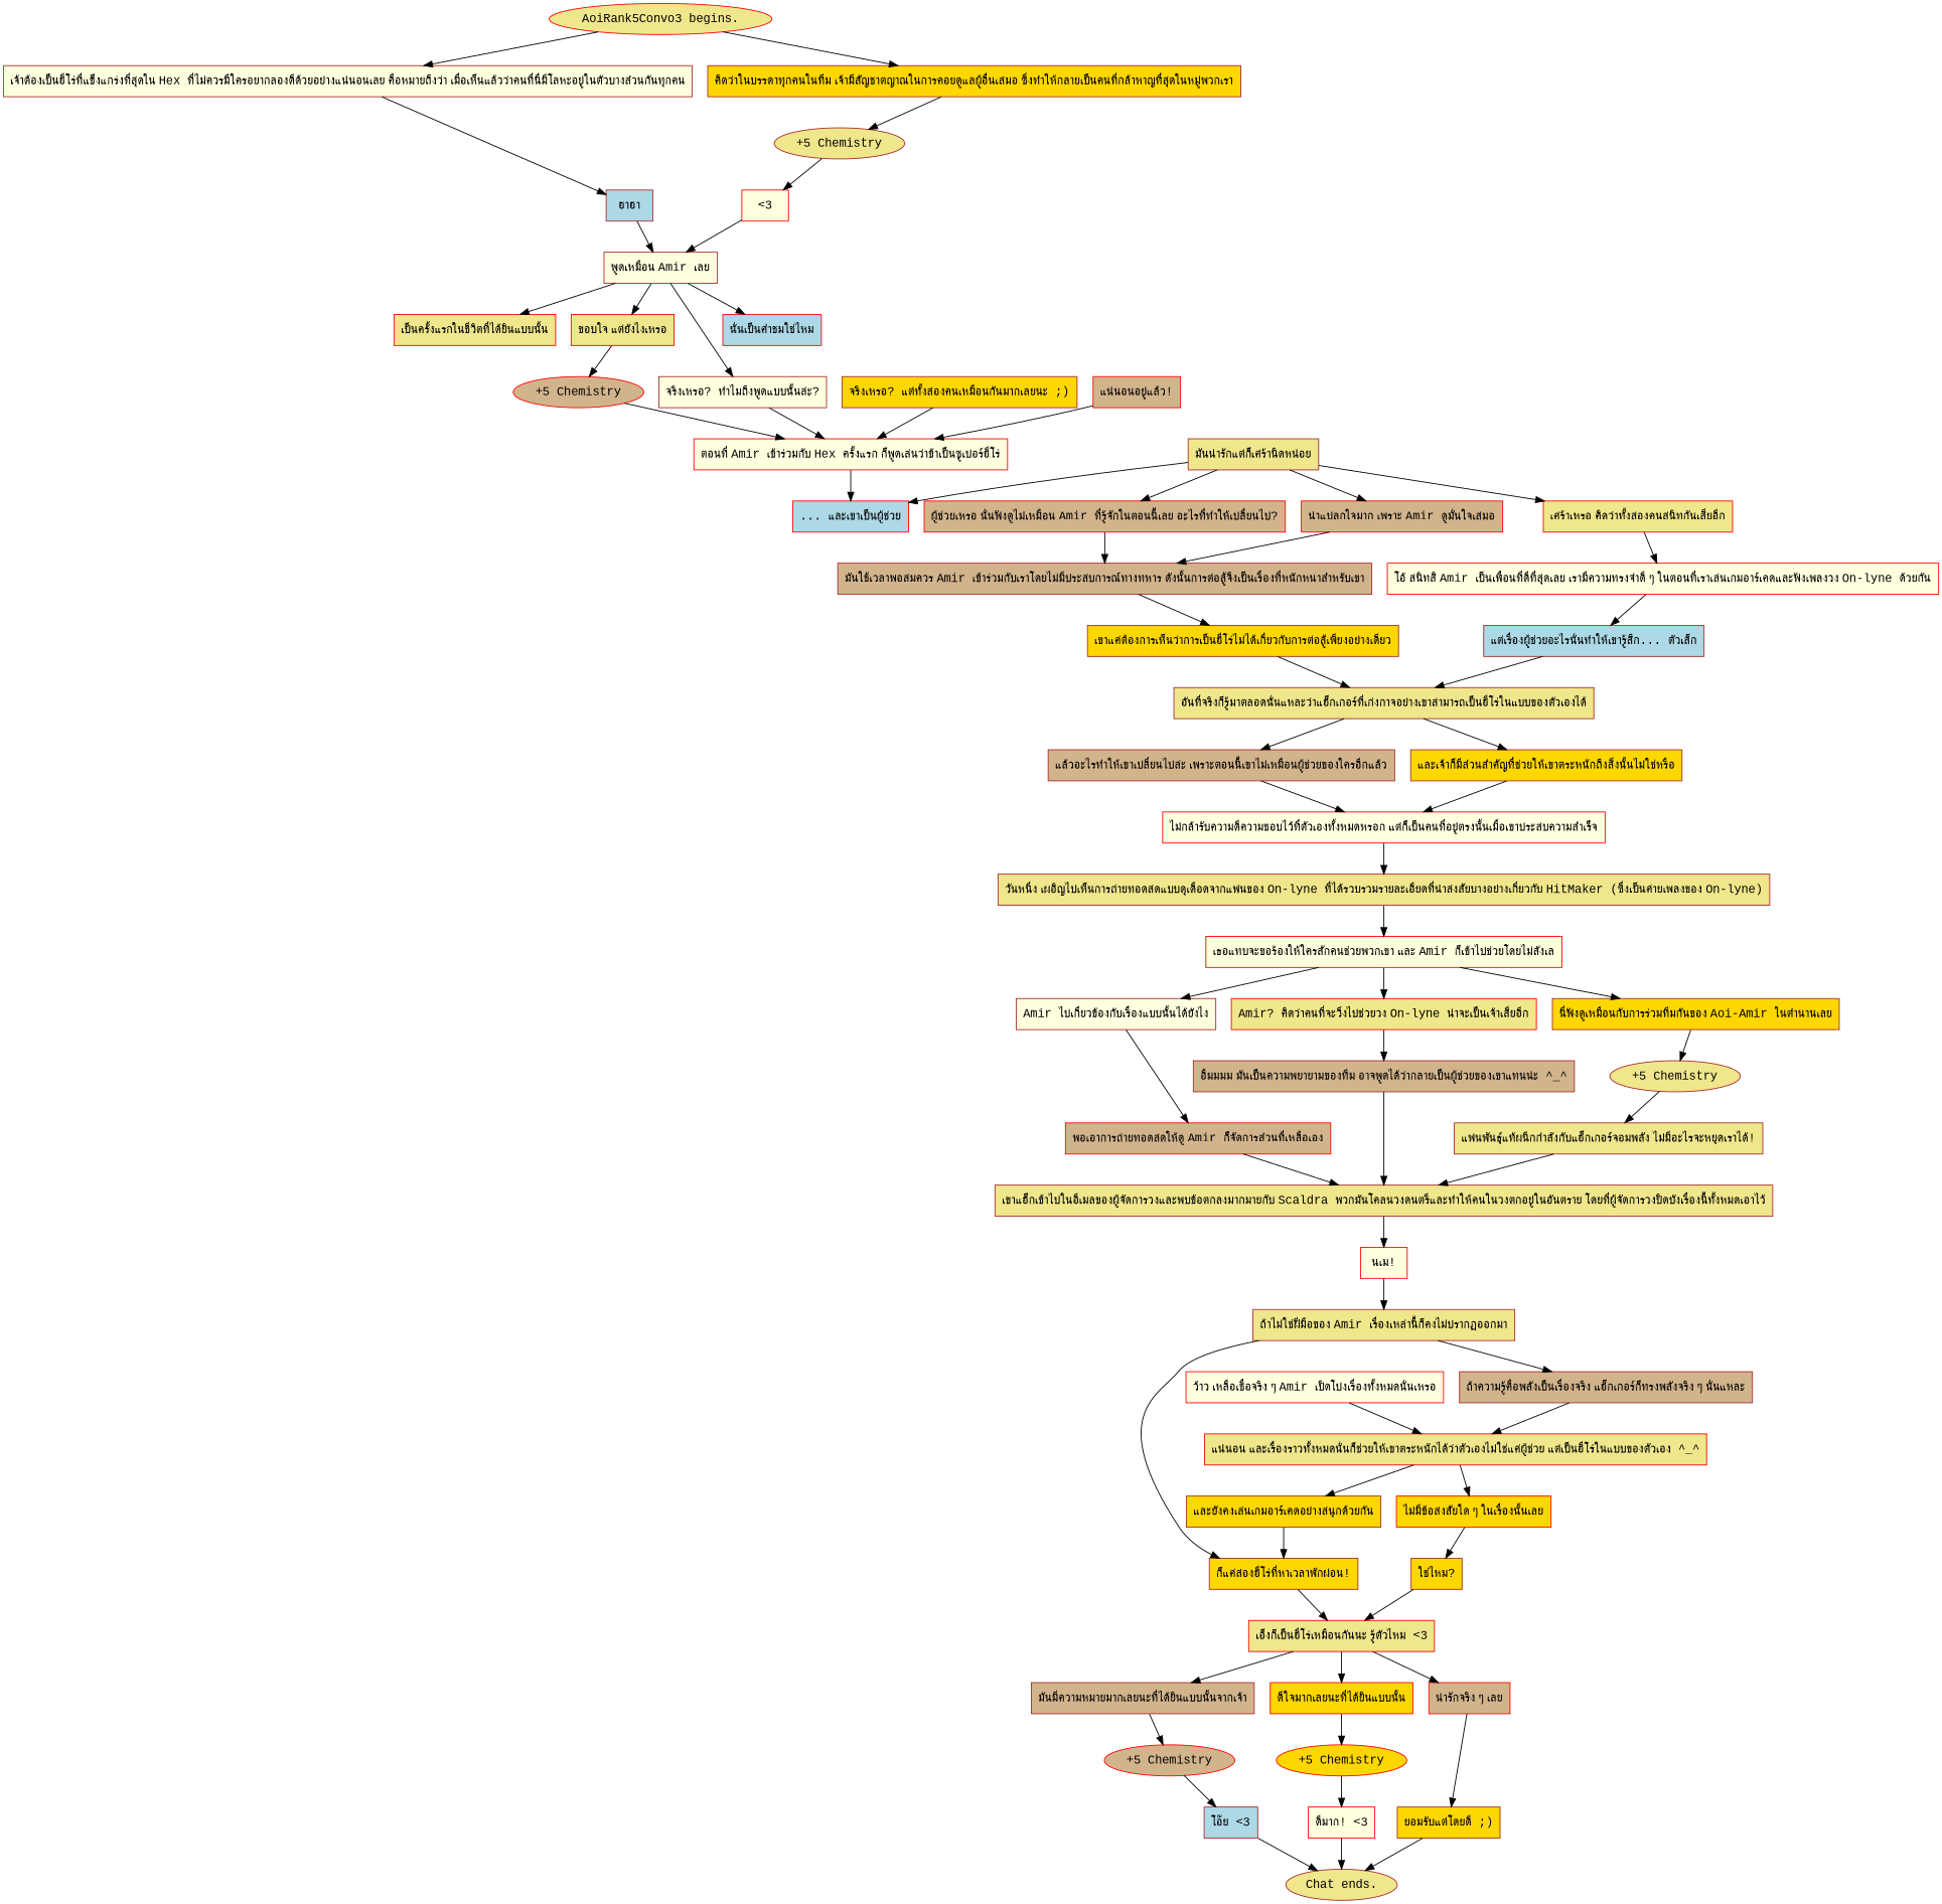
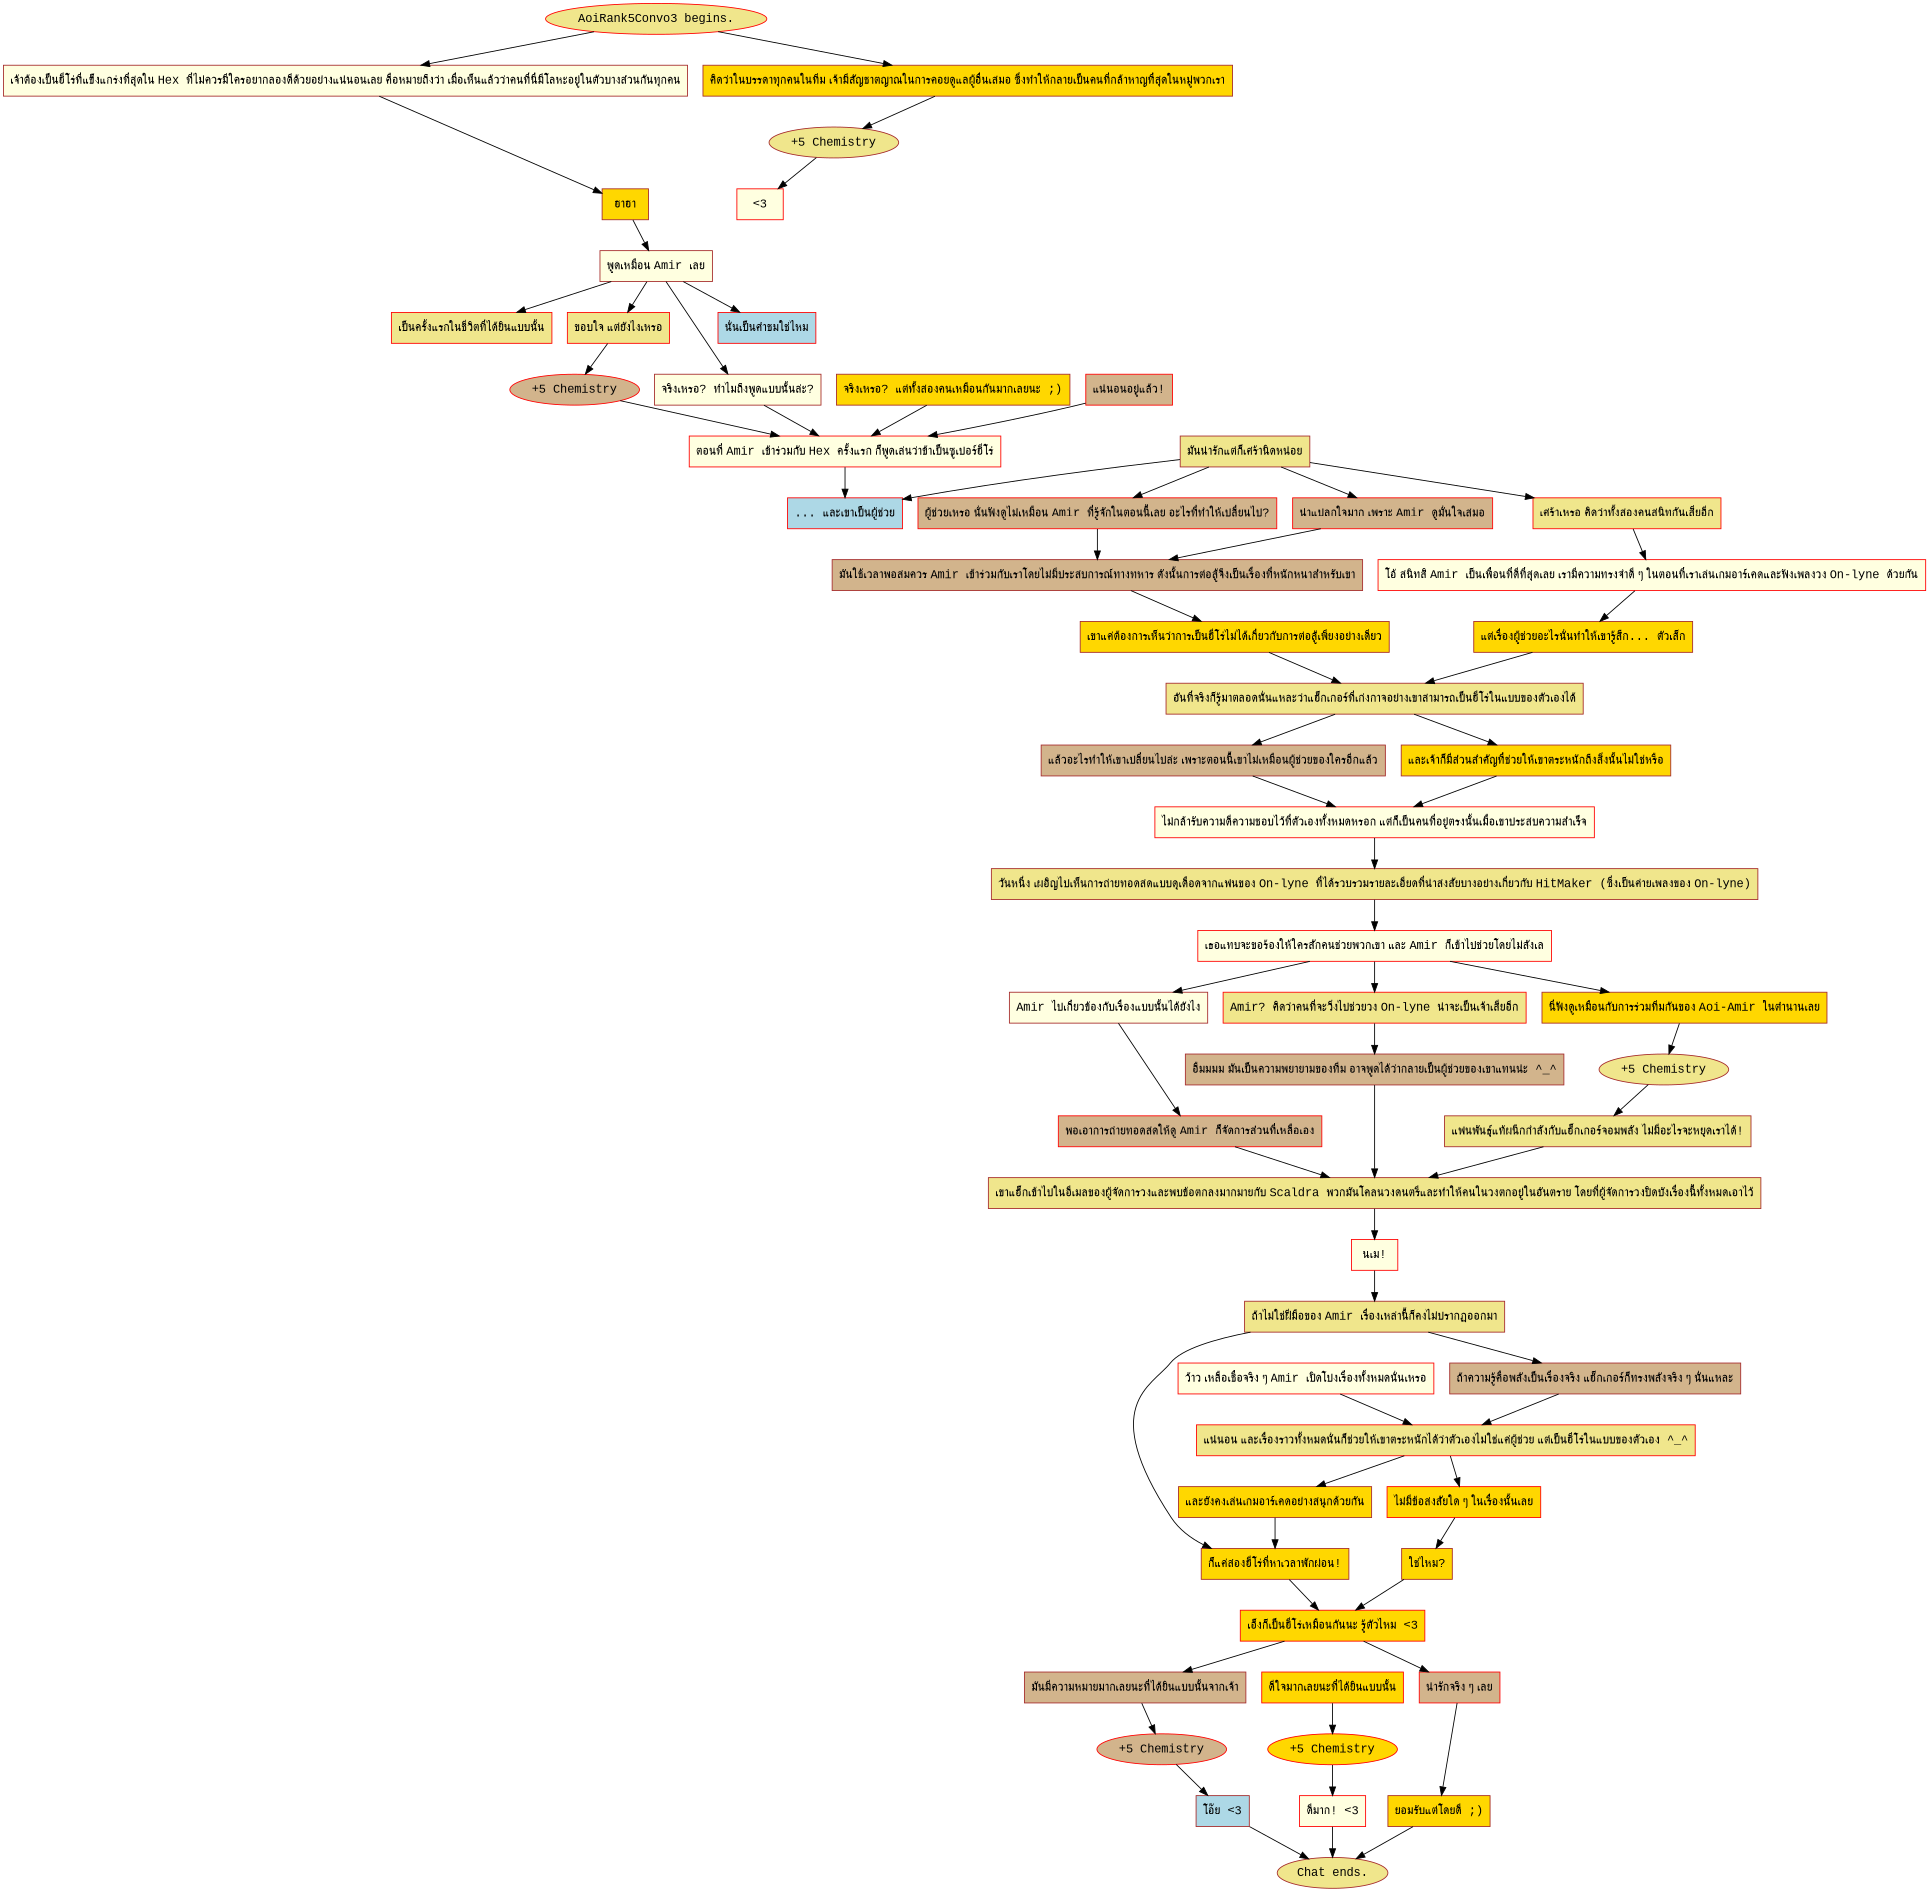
  digraph {
    fontname="Liberation Mono"
    node [color=brown fillcolor=khaki fontname="Liberation Mono" style=filled shape=box]
    edge [fontname="Liberation Mono"]
    "AoiRank5Convo3 begins." [color=red shape=""]
    n2 [fillcolor=lightyellow label="เจ้าต้องเป็นฮีโร่ที่แข็งแกร่งที่สุดใน Hex ที่ไม่ควรมีใครอยากลองดีด้วยอย่างแน่นอนเลย คือหมายถึงว่า เมื่อเห็นแล้วว่าคนที่นี่มีโลหะอยู่ในตัวบางส่วนกันทุกคน"]
    n3 [fillcolor=gold label="คิดว่าในบรรดาทุกคนในทีม เจ้ามีสัญชาตญาณในการคอยดูแลผู้อื่นเสมอ ซึ่งทำให้กลายเป็นคนที่กล้าหาญที่สุดในหมู่พวกเรา"]
-   n4 [fillcolor=lightblue label="ฮาฮา"]
+   n4 [fillcolor=gold label="ฮาฮา"]
    n5 [label="+5 Chemistry" shape=""]
    n6 [fillcolor=lightyellow label="พูดเหมือน Amir เลย"]
    n7 [color=red fillcolor=lightyellow label="<3"]
    n8 [color=red label="เป็นครั้งแรกในชีวิตที่ได้ยินแบบนั้น"]
    n9 [color=red label="ขอบใจ แต่ยังไงเหรอ"]
    n10 [fillcolor=lightyellow label="จริงเหรอ? ทำไมถึงพูดแบบนั้นล่ะ?"]
    n11 [color=red fillcolor=lightblue label="นั่นเป็นคำชมใช่ไหม"]
    n12 [color=red fillcolor=tan label="+5 Chemistry" shape=""]
    n13 [color=red fillcolor=lightyellow label="ตอนที่ Amir เข้าร่วมกับ Hex ครั้งแรก ก็พูดเล่นว่าข้าเป็นซูเปอร์ฮีโร่"]
    n14 [fillcolor=gold label="จริงเหรอ? แต่ทั้งสองคนเหมือนกันมากเลยนะ ;)"]
    n15 [color=red fillcolor=lightblue label="... และเขาเป็นผู้ช่วย"]
    n16 [color=red fillcolor=tan label="แน่นอนอยู่แล้ว!"]
    n17 [label="มันน่ารักแต่ก็เศร้านิดหน่อย"]
    n18 [color=red fillcolor=tan label="น่าแปลกใจมาก เพราะ Amir ดูมั่นใจเสมอ"]
    n19 [color=red fillcolor=tan label="ผู้ช่วยเหรอ นั่นฟังดูไม่เหมือน Amir ที่รู้จักในตอนนี้เลย อะไรที่ทำให้เปลี่ยนไป?"]
    n20 [color=red label="เศร้าเหรอ คิดว่าทั้งสองคนสนิทกันเสียอีก"]
    n21 [fillcolor=tan label="มันใช้เวลาพอสมควร Amir เข้าร่วมกับเราโดยไม่มีประสบการณ์ทางทหาร ดังนั้นการต่อสู้จึงเป็นเรื่องที่หนักหนาสำหรับเขา"]
    n22 [color=red fillcolor=lightyellow label="โอ้ สนิทสิ Amir เป็นเพื่อนที่ดีที่สุดเลย เรามีความทรงจำดี ๆ ในตอนที่เราเล่นเกมอาร์เคดและฟังเพลงวง On-lyne ด้วยกัน"]
    n23 [fillcolor=gold label="เขาแค่ต้องการเห็นว่าการเป็นฮีโร่ไม่ได้เกี่ยวกับการต่อสู้เพียงอย่างเดียว"]
-   n24 [fillcolor=lightblue label="แต่เรื่องผู้ช่วยอะไรนั่นทำให้เขารู้สึก... ตัวเล็ก"]
+   n24 [fillcolor=gold label="แต่เรื่องผู้ช่วยอะไรนั่นทำให้เขารู้สึก... ตัวเล็ก"]
    n25 [label="อันที่จริงก็รู้มาตลอดนั่นแหละว่าแฮ็กเกอร์ที่เก่งกาจอย่างเขาสามารถเป็นฮีโร่ในแบบของตัวเองได้"]
    n26 [fillcolor=tan label="แล้วอะไรทำให้เขาเปลี่ยนไปล่ะ เพราะตอนนี้เขาไม่เหมือนผู้ช่วยของใครอีกแล้ว"]
    n27 [fillcolor=gold label="และเจ้าก็มีส่วนสำคัญที่ช่วยให้เขาตระหนักถึงสิ่งนั้นไม่ใช่หรือ"]
    n28 [color=red fillcolor=lightyellow label="ไม่กล้ารับความดีความชอบไว้ที่ตัวเองทั้งหมดหรอก แต่ก็เป็นคนที่อยู่ตรงนั้นเมื่อเขาประสบความสำเร็จ"]
    n29 [label="วันหนึ่ง เผอิญไปเห็นการถ่ายทอดสดแบบดุเดือดจากแฟนของ On-lyne ที่ได้รวบรวมรายละเอียดที่น่าสงสัยบางอย่างเกี่ยวกับ HitMaker (ซึ่งเป็นค่ายเพลงของ On-lyne)"]
    n30 [color=red fillcolor=lightyellow label="เธอแทบจะขอร้องให้ใครสักคนช่วยพวกเขา และ Amir ก็เข้าไปช่วยโดยไม่ลังเล"]
    n31 [fillcolor=lightyellow label="Amir ไปเกี่ยวข้องกับเรื่องแบบนั้นได้ยังไง"]
    n32 [color=red label="Amir? คิดว่าคนที่จะวิ่งไปช่วยวง On-lyne น่าจะเป็นเจ้าเสียอีก"]
    n33 [fillcolor=gold label="นี่ฟังดูเหมือนกับการร่วมทีมกันของ Aoi-Amir ในตำนานเลย"]
    n34 [color=red fillcolor=tan label="พอเอาการถ่ายทอดสดให้ดู Amir ก็จัดการส่วนที่เหลือเอง"]
    n35 [fillcolor=tan label="อืมมมม มันเป็นความพยายามของทีม อาจพูดได้ว่ากลายเป็นผู้ช่วยของเขาแทนน่ะ ^_^"]
    n36 [label="+5 Chemistry" shape=""]
    n37 [label="เขาแฮ็กเข้าไปในอีเมลของผู้จัดการวงและพบข้อตกลงมากมายกับ Scaldra พวกมันโคลนวงดนตรีและทำให้คนในวงตกอยู่ในอันตราย โดยที่ผู้จัดการวงปิดบังเรื่องนี้ทั้งหมดเอาไว้"]
    n38 [label="แฟนพันธุ์แท้ผนึกกำลังกับแฮ็กเกอร์จอมพลัง ไม่มีอะไรจะหยุดเราได้!"]
    n39 [color=red fillcolor=lightyellow label="นเม!"]
    n40 [label="ถ้าไม่ใช่ฝีมือของ Amir เรื่องเหล่านี้ก็คงไม่ปรากฏออกมา"]
    n41 [fillcolor=tan label="ถ้าความรู้คือพลังเป็นเรื่องจริง แฮ็กเกอร์ก็ทรงพลังจริง ๆ นั่นแหละ"]
    n42 [fillcolor=gold label="ก็แค่สองฮีโร่ที่หาเวลาพักผ่อน!"]
    n43 [color=red fillcolor=lightyellow label="ว้าว เหลือเชื่อจริง ๆ Amir เปิดโปงเรื่องทั้งหมดนั่นเหรอ"]
    n44 [color=red label="แน่นอน และเรื่องราวทั้งหมดนั่นก็ช่วยให้เขาตระหนักได้ว่าตัวเองไม่ใช่แค่ผู้ช่วย แต่เป็นฮีโร่ในแบบของตัวเอง ^_^"]
    n45 [fillcolor=gold label="และยังคงเล่นเกมอาร์เคดอย่างสนุกด้วยกัน"]
    n46 [color=red fillcolor=gold label="ไม่มีข้อสงสัยใด ๆ ในเรื่องนั้นเลย"]
    n47 [fillcolor=gold label="ใช่ไหม?"]
-   n48 [color=red label="เอ็งก็เป็นฮีโร่เหมือนกันนะ รู้ตัวไหม <3"]
+   n48 [color=red fillcolor=gold label="เอ็งก็เป็นฮีโร่เหมือนกันนะ รู้ตัวไหม <3"]
    n49 [fillcolor=tan label="มันมีความหมายมากเลยนะที่ได้ยินแบบนั้นจากเจ้า"]
    n50 [color=red fillcolor=gold label="ดีใจมากเลยนะที่ได้ยินแบบนั้น"]
    n51 [color=red fillcolor=tan label="น่ารักจริง ๆ เลย"]
    n52 [color=red fillcolor=tan label="+5 Chemistry" shape=""]
    n53 [color=red fillcolor=gold label="+5 Chemistry" shape=""]
    n54 [fillcolor=gold label="ยอมรับแต่โดยดี ;)"]
    n55 [fillcolor=lightblue label="โอ๊ย <3"]
    n56 [color=red fillcolor=lightyellow label="ดีมาก! <3"]
    "Chat ends." [shape=""]
    "AoiRank5Convo3 begins." -> n2
    "AoiRank5Convo3 begins." -> n3
    n2 -> n4
    n3 -> n5
    n4 -> n6
    n5 -> n7
    n6 -> n8
    n6 -> n9
    n6 -> n10
    n6 -> n11
-   n7 -> n6
    n9 -> n12
    n10 -> n13
    n12 -> n13
    n13 -> n15
    n14 -> n13
    n16 -> n13
    n17 -> n15
    n17 -> n18
    n17 -> n19
    n17 -> n20
    n18 -> n21
    n19 -> n21
    n20 -> n22
    n21 -> n23
    n22 -> n24
    n23 -> n25
    n24 -> n25
    n25 -> n26
    n25 -> n27
    n26 -> n28
    n27 -> n28
    n28 -> n29
    n29 -> n30
    n30 -> n31
    n30 -> n32
    n30 -> n33
    n31 -> n34
    n32 -> n35
    n33 -> n36
    n34 -> n37
    n35 -> n37
    n36 -> n38
    n37 -> n39
    n38 -> n37
    n39 -> n40
    n40 -> n41
    n40 -> n42
    n41 -> n44
    n42 -> n48
    n43 -> n44
    n44 -> n45
    n44 -> n46
    n45 -> n42
    n46 -> n47
    n47 -> n48
    n48 -> n49
-   n48 -> n50
    n48 -> n51
    n49 -> n52
    n50 -> n53
    n51 -> n54
    n52 -> n55
    n53 -> n56
    n54 -> "Chat ends."
    n55 -> "Chat ends."
    n56 -> "Chat ends."
  }
